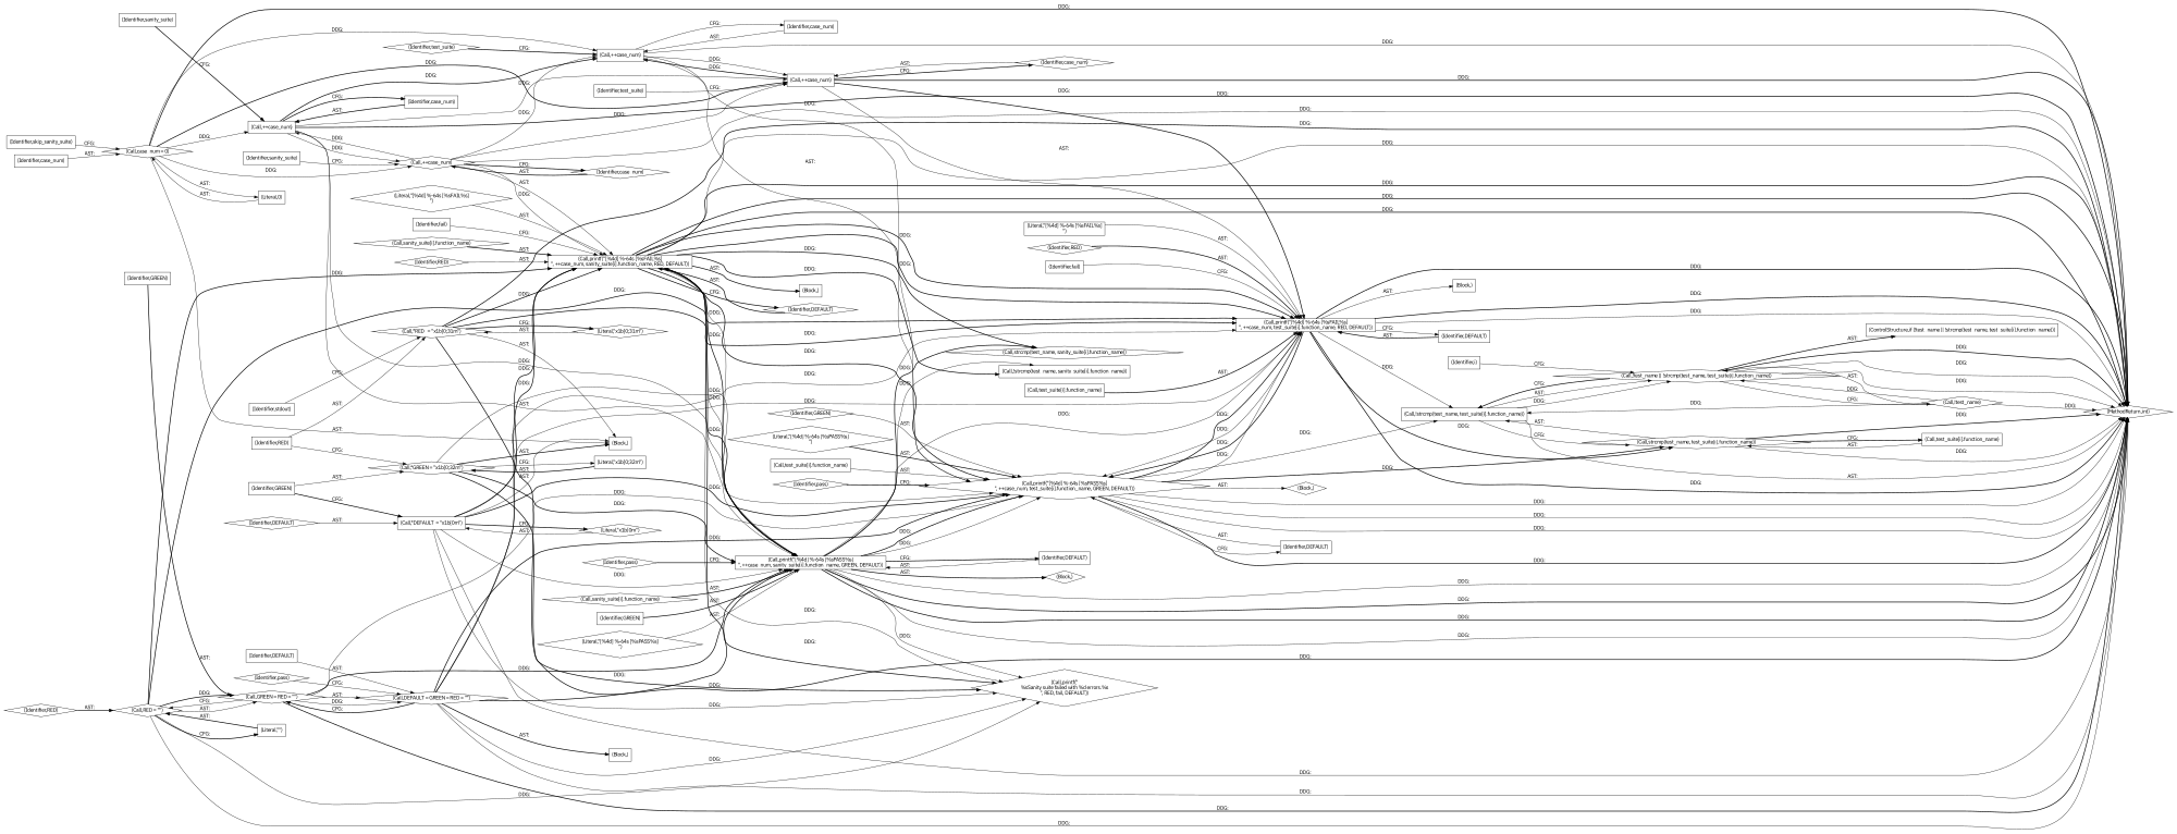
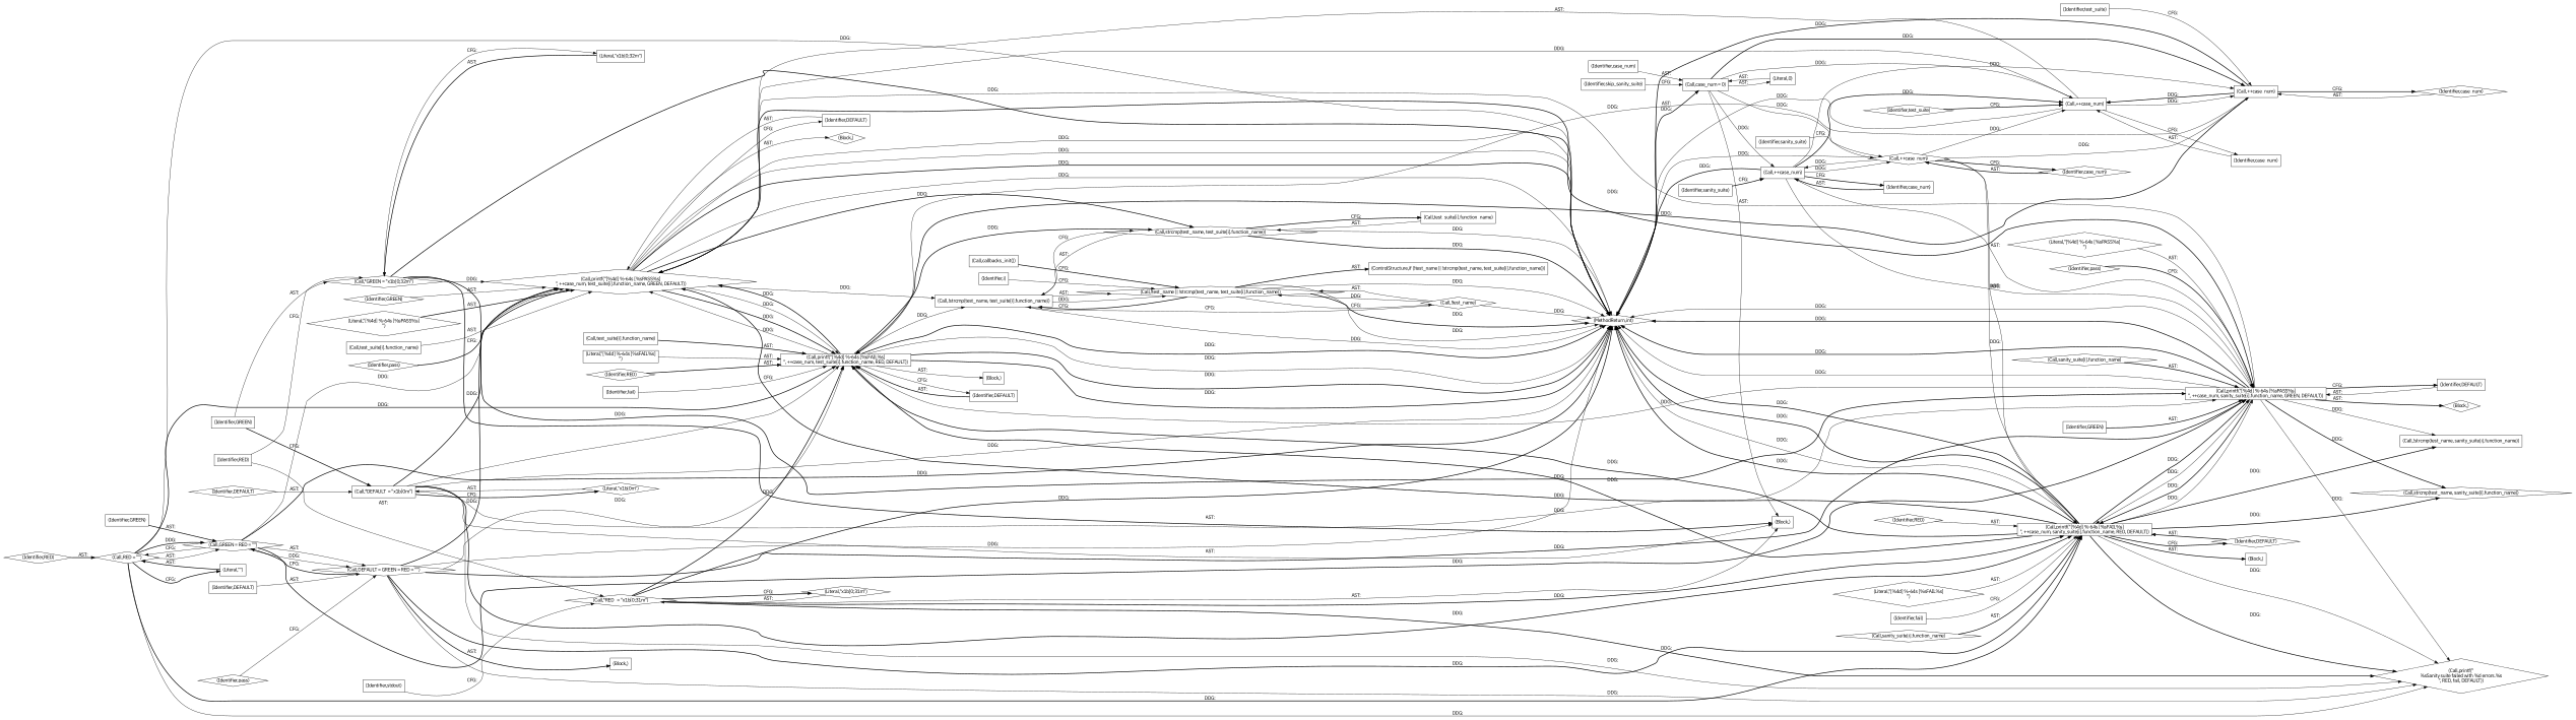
  digraph {
    fontname="IBM Plex Sans"
    rankdir=LR
    node [fontname="IBM Plex Sans" shape=box]
    edge [fontname="IBM Plex Sans" style=solid]
    n1 [label="(Call,printf(\"[%4d] %-64s [%sPASS%s]\n\", ++case_num, test_suite[i].function_name, GREEN, DEFAULT))" shape=diamond]
    n2 [label="(Call,printf(\"[%4d] %-64s [%sFAIL%s]\n\", ++case_num, test_suite[i].function_name, RED, DEFAULT))"]
    n3 [label="(Call,!strcmp(test_name, test_suite[i].function_name))"]
    n4 [label="(Call,strcmp(test_name, test_suite[i].function_name))" shape=diamond]
    n5 [label="(Identifier,DEFAULT)"]
    n6 [label="(MethodReturn,int)" shape=diamond]
    n7 [label="(Block,)" shape=diamond]
    n8 [label="(Identifier,DEFAULT)"]
    n9 [label="(Block,)"]
    n10 [label="(Call,!test_name || !strcmp(test_name, test_suite[i].function_name))" shape=diamond]
    n11 [label="(Call,test_suite[i].function_name)"]
    n12 [label="(Call,++case_num)"]
    n13 [label="(Call,++case_num)"]
    n14 [label="(Identifier,case_num)"]
    n15 [label="(Identifier,case_num)" shape=diamond]
    n16 [label="(Call,++case_num)"]
    n17 [label="(Call,++case_num)" shape=diamond]
    n18 [label="(Call,printf(\"[%4d] %-64s [%sPASS%s]\n\", ++case_num, sanity_suite[i].function_name, GREEN, DEFAULT))"]
    n19 [label="(Identifier,case_num)"]
    n20 [label="(Call,printf(\"[%4d] %-64s [%sFAIL%s]\n\", ++case_num, sanity_suite[i].function_name, RED, DEFAULT))"]
    n21 [label="(Identifier,case_num)" shape=diamond]
    n22 [label="(Call,printf(\"\n%sSanity suite failed with %d errors.%s\n\", RED, fail, DEFAULT))" shape=diamond]
    n23 [label="(Call,!strcmp(test_name, sanity_suite[i].function_name))"]
    n24 [label="(Block,)" shape=diamond]
    n25 [label="(Identifier,DEFAULT)"]
    n26 [label="(Call,strcmp(test_name, sanity_suite[i].function_name))" shape=diamond]
-   n27 [label="(Call,case_num = 0)" shape=diamond]
+   n27 [label="(Call,case_num = 0)"]
    n28 [label="(Literal,0)"]
    n29 [label="(Block,)"]
    n30 [label="(Block,)"]
    n31 [label="(Identifier,DEFAULT)" shape=diamond]
    n32 [label="(Call,*GREEN = \"\x1b[0;32m\")" shape=diamond]
    n33 [label="(Literal,\"\x1b[0;32m\")"]
    n34 [label="(Call,GREEN = RED = \"\")" shape=diamond]
    n35 [label="(Call,RED = \"\")" shape=diamond]
    n36 [label="(Call,DEFAULT = GREEN = RED = \"\")" shape=diamond]
    n37 [label="(Literal,\"\")"]
    n38 [label="(Block,)"]
    n39 [label="(Call,*RED   = \"\x1b[0;31m\")" shape=diamond]
    n40 [label="(Literal,\"\x1b[0;31m\")" shape=diamond]
    n41 [label="(Call,*DEFAULT  = \"\x1b[0m\")"]
    n42 [label="(Literal,\"\x1b[0m\")" shape=diamond]
    n43 [label="(Call,!test_name)" shape=diamond]
    n44 [label="(ControlStructure,if (!test_name || !strcmp(test_name, test_suite[i].function_name)))"]
    n45 [label="(Literal,\"[%4d] %-64s [%sFAIL%s]\n\")" shape=diamond]
    n46 [label="(Call,test_suite[i].function_name)"]
    n47 [label="(Identifier,pass)" shape=diamond]
    n48 [label="(Identifier,DEFAULT)"]
+   n49 [label="(Call,callbacks_init())"]
    n50 [label="(Identifier,GREEN)" shape=diamond]
    n51 [label="(Identifier,test_suite)"]
    n52 [label="(Identifier,GREEN)"]
    n53 [label="(Identifier,i)"]
    n54 [label="(Identifier,test_suite)" shape=diamond]
    n55 [label="(Identifier,GREEN)"]
    n56 [label="(Literal,\"[%4d] %-64s [%sFAIL%s]\n\")"]
    n57 [label="(Identifier,RED)" shape=diamond]
    n58 [label="(Identifier,fail)"]
    n59 [label="(Identifier,RED)"]
    n60 [label="(Literal,\"[%4d] %-64s [%sPASS%s]\n\")" shape=diamond]
    n61 [label="(Identifier,RED)" shape=diamond]
    n62 [label="(Identifier,sanity_suite)"]
    n63 [label="(Literal,\"[%4d] %-64s [%sPASS%s]\n\")" shape=diamond]
    n64 [label="(Identifier,pass)" shape=diamond]
    n65 [label="(Call,sanity_suite[i].function_name)" shape=diamond]
    n66 [label="(Call,sanity_suite[i].function_name)" shape=diamond]
    n67 [label="(Identifier,fail)"]
    n68 [label="(Identifier,stdout)"]
    n69 [label="(Identifier,pass)" shape=diamond]
    n70 [label="(Identifier,sanity_suite)"]
    n71 [label="(Call,test_suite[i].function_name)"]
    n72 [label="(Identifier,skip_sanity_suite)"]
    n73 [label="(Identifier,case_num)"]
    n74 [label="(Identifier,RED)" shape=diamond]
    n75 [label="(Identifier,DEFAULT)" shape=diamond]
    n76 [label="(Identifier,GREEN)"]
    n1 -> n2 [label="DDG: "]
    n1 -> n2 [label="DDG: " style=bold]
    n1 -> n3 [label="DDG: "]
    n1 -> n4 [label="DDG: " style=bold]
    n1 -> n5 [label="CFG: "]
    n1 -> n6 [label="DDG: "]
    n1 -> n6 [label="DDG: " style=bold]
    n1 -> n6 [label="DDG: "]
    n1 -> n6 [label="DDG: "]
    n1 -> n7 [label="AST: "]
    n2 -> n1 [label="DDG: "]
    n2 -> n1 [label="DDG: " style=bold]
    n2 -> n3 [label="DDG: "]
    n2 -> n4 [label="DDG: " style=bold]
    n2 -> n6 [label="DDG: "]
    n2 -> n6 [label="DDG: " style=bold]
    n2 -> n6 [label="DDG: " style=bold]
    n2 -> n6 [label="DDG: " style=bold]
    n2 -> n8 [label="CFG: "]
    n2 -> n9 [label="AST: "]
    n3 -> n4 [label="CFG: "]
-   n3 -> n6 [label="AST: "]
+   n3 -> n6 [label="DDG: "]
    n3 -> n10 [label="AST: "]
    n3 -> n10 [label="DDG: "]
    n4 -> n3 [label="AST: "]
    n4 -> n6 [label="DDG: "]
    n4 -> n6 [label="DDG: " style=bold]
    n4 -> n11 [label="CFG: " style=bold]
    n5 -> n1 [label="AST: "]
    n8 -> n2 [label="AST: " style=bold]
    n10 -> n3 [label="CFG: " style=bold]
    n10 -> n6 [label="DDG: " style=bold]
    n10 -> n6 [label="DDG: "]
    n10 -> n6 [label="DDG: "]
    n10 -> n43 [label="CFG: "]
    n10 -> n44 [label="AST: " style=bold]
    n11 -> n4 [label="AST: "]
    n12 -> n1 [label="AST: "]
    n12 -> n1 [label="DDG: "]
    n12 -> n6 [label="DDG: "]
    n12 -> n13 [label="DDG: "]
    n12 -> n14 [label="CFG: "]
    n13 -> n2 [label="AST: "]
    n13 -> n2 [label="DDG: " style=bold]
    n13 -> n6 [label="DDG: " style=bold]
    n13 -> n12 [label="DDG: " style=bold]
    n13 -> n15 [label="CFG: " style=bold]
    n14 -> n12 [label="AST: "]
    n15 -> n13 [label="AST: "]
    n16 -> n6 [label="DDG: " style=bold]
    n16 -> n12 [label="DDG: " style=bold]
    n16 -> n13 [label="DDG: "]
    n16 -> n17 [label="DDG: "]
    n16 -> n18 [label="AST: "]
    n16 -> n18 [label="DDG: "]
    n16 -> n19 [label="CFG: " style=bold]
    n17 -> n6 [label="DDG: "]
    n17 -> n12 [label="DDG: "]
    n17 -> n13 [label="DDG: "]
    n17 -> n16 [label="DDG: "]
    n17 -> n20 [label="AST: "]
    n17 -> n20 [label="DDG: "]
    n17 -> n21 [label="CFG: " style=bold]
    n18 -> n1 [label="DDG: "]
    n18 -> n1 [label="DDG: " style=bold]
    n18 -> n2 [label="DDG: "]
    n18 -> n6 [label="DDG: "]
    n18 -> n6 [label="DDG: " style=bold]
    n18 -> n6 [label="DDG: " style=bold]
    n18 -> n6 [label="DDG: "]
    n18 -> n20 [label="DDG: "]
    n18 -> n20 [label="DDG: " style=bold]
    n18 -> n22 [label="DDG: "]
    n18 -> n23 [label="DDG: "]
    n18 -> n24 [label="AST: " style=bold]
    n18 -> n25 [label="CFG: " style=bold]
    n18 -> n26 [label="DDG: " style=bold]
    n19 -> n16 [label="AST: " style=bold]
    n20 -> n1 [label="DDG: " style=bold]
    n20 -> n2 [label="DDG: " style=bold]
    n20 -> n2 [label="DDG: " style=bold]
    n20 -> n6 [label="DDG: " style=bold]
    n20 -> n6 [label="DDG: " style=bold]
    n20 -> n6 [label="DDG: "]
    n20 -> n6 [label="DDG: " style=bold]
    n20 -> n18 [label="DDG: "]
    n20 -> n18 [label="DDG: " style=bold]
    n20 -> n22 [label="DDG: "]
    n20 -> n22 [label="DDG: " style=bold]
    n20 -> n23 [label="DDG: " style=bold]
    n20 -> n26 [label="DDG: " style=bold]
    n20 -> n30 [label="AST: " style=bold]
    n20 -> n31 [label="CFG: " style=bold]
    n21 -> n17 [label="AST: " style=bold]
    n25 -> n18 [label="AST: "]
-   n27 -> n6 [label="DDG: " style=bold]
+   n6 -> n27 [label="DDG: " style=bold]
    n27 -> n12 [label="DDG: "]
    n27 -> n13 [label="DDG: " style=bold]
    n27 -> n16 [label="DDG: "]
    n27 -> n17 [label="DDG: "]
    n27 -> n28 [label="AST: "]
    n27 -> n29 [label="AST: "]
    n28 -> n27 [label="AST: "]
    n31 -> n20 [label="AST: " style=bold]
    n32 -> n1 [label="DDG: "]
    n32 -> n6 [label="DDG: " style=bold]
    n32 -> n18 [label="DDG: " style=bold]
    n32 -> n29 [label="AST: " style=bold]
    n32 -> n33 [label="CFG: "]
    n33 -> n32 [label="AST: " style=bold]
    n34 -> n1 [label="DDG: "]
    n34 -> n6 [label="DDG: " style=bold]
    n34 -> n18 [label="DDG: " style=bold]
    n34 -> n35 [label="CFG: "]
    n34 -> n36 [label="AST: "]
    n34 -> n36 [label="DDG: "]
    n35 -> n2 [label="DDG: " style=bold]
    n35 -> n6 [label="DDG: "]
    n35 -> n20 [label="DDG: " style=bold]
    n35 -> n22 [label="DDG: "]
    n35 -> n34 [label="AST: "]
    n35 -> n34 [label="DDG: " style=bold]
    n35 -> n37 [label="CFG: " style=bold]
    n36 -> n1 [label="DDG: " style=bold]
    n36 -> n2 [label="DDG: "]
    n36 -> n6 [label="DDG: "]
    n36 -> n18 [label="DDG: " style=bold]
    n36 -> n20 [label="DDG: " style=bold]
    n36 -> n22 [label="DDG: "]
    n36 -> n34 [label="CFG: " style=bold]
    n36 -> n38 [label="AST: " style=bold]
    n37 -> n35 [label="AST: " style=bold]
    n39 -> n2 [label="DDG: " style=bold]
    n39 -> n6 [label="DDG: " style=bold]
    n39 -> n20 [label="DDG: " style=bold]
    n39 -> n22 [label="DDG: " style=bold]
    n39 -> n29 [label="AST: "]
    n39 -> n40 [label="CFG: " style=bold]
    n40 -> n39 [label="AST: "]
    n41 -> n1 [label="DDG: " style=bold]
    n41 -> n2 [label="DDG: "]
    n41 -> n6 [label="DDG: "]
    n41 -> n18 [label="DDG: "]
    n41 -> n20 [label="DDG: " style=bold]
    n41 -> n22 [label="DDG: "]
    n41 -> n29 [label="AST: "]
    n41 -> n42 [label="CFG: " style=bold]
    n42 -> n41 [label="AST: "]
-   n43 -> n3 [label="DDG: "]
+   n43 -> n3 [label="CFG: "]
    n43 -> n6 [label="DDG: "]
    n43 -> n10 [label="AST: "]
    n43 -> n10 [label="DDG: "]
    n45 -> n20 [label="AST: "]
    n46 -> n2 [label="AST: " style=bold]
    n47 -> n1 [label="CFG: " style=bold]
    n48 -> n36 [label="AST: "]
+   n49 -> n10 [label="CFG: " style=bold]
    n50 -> n1 [label="AST: "]
    n51 -> n13 [label="CFG: "]
    n52 -> n18 [label="AST: " style=bold]
    n53 -> n10 [label="CFG: "]
    n54 -> n12 [label="CFG: " style=bold]
    n55 -> n34 [label="AST: " style=bold]
    n56 -> n2 [label="AST: "]
    n57 -> n35 [label="AST: " style=bold]
    n58 -> n20 [label="CFG: "]
    n59 -> n32 [label="CFG: "]
    n59 -> n39 [label="AST: "]
    n60 -> n1 [label="AST: " style=bold]
    n61 -> n2 [label="AST: " style=bold]
    n62 -> n16 [label="CFG: " style=bold]
    n63 -> n18 [label="AST: "]
    n64 -> n18 [label="CFG: " style=bold]
    n65 -> n20 [label="AST: " style=bold]
    n66 -> n18 [label="AST: " style=bold]
    n67 -> n2 [label="CFG: "]
    n68 -> n39 [label="CFG: "]
    n69 -> n36 [label="CFG: "]
    n70 -> n17 [label="CFG: "]
    n71 -> n1 [label="AST: "]
    n72 -> n27 [label="CFG: "]
    n73 -> n27 [label="AST: "]
    n74 -> n20 [label="AST: "]
    n75 -> n41 [label="AST: "]
    n76 -> n32 [label="AST: "]
    n76 -> n41 [label="CFG: " style=bold]
  }
